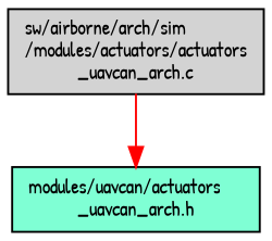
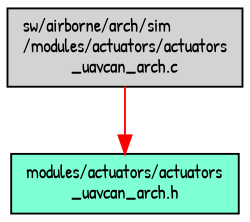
  digraph {
    fontname="Patrick Hand"
    node [color=black fontname="Patrick Hand" fontsize=10 shape=record style=filled]
    n1 [fillcolor=lightgrey fontcolor=black height=0.2 label="sw/airborne/arch/sim\l/modules/actuators/actuators\l_uavcan_arch.c" width=0.4]
-   n2 [fillcolor=aquamarine height=0.2 label="modules/uavcan/actuators\l_uavcan_arch.h" width=0.4]
+   n2 [fillcolor=aquamarine height=0.2 label="modules/actuators/actuators\l_uavcan_arch.h" width=0.4]
    n1 -> n2 [color=red fontname="Patrick Hand" fontsize=10 labelfontname=FreeSans labelfontsize=10 style=solid]
  }
